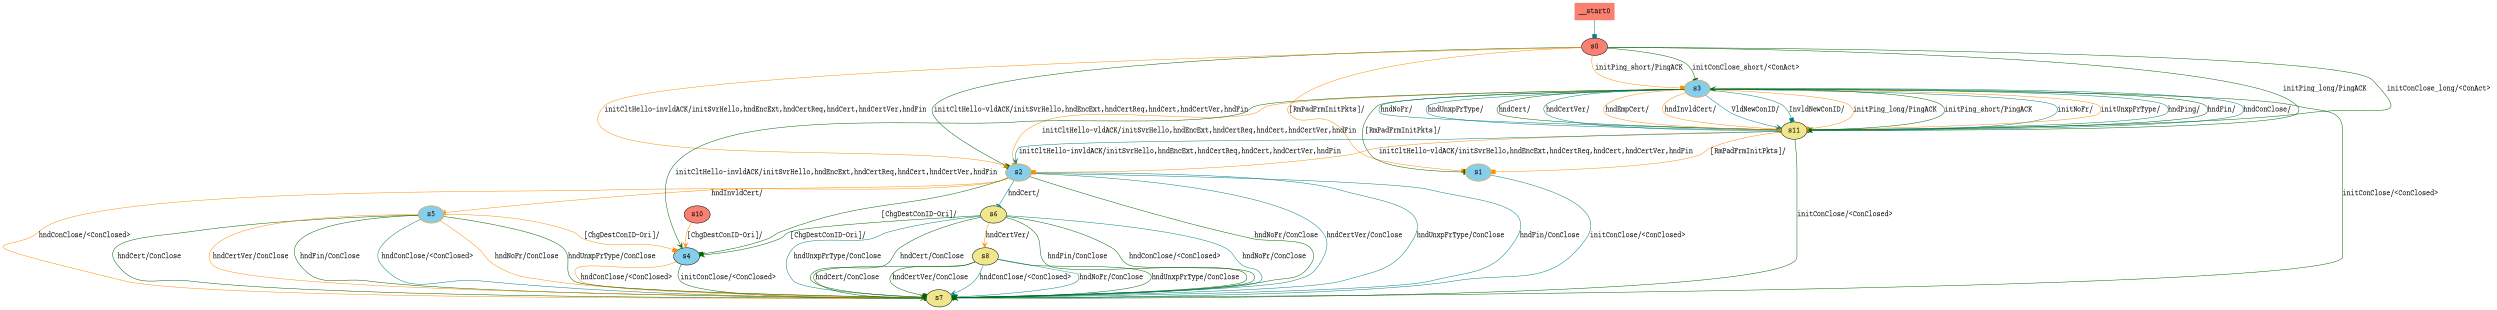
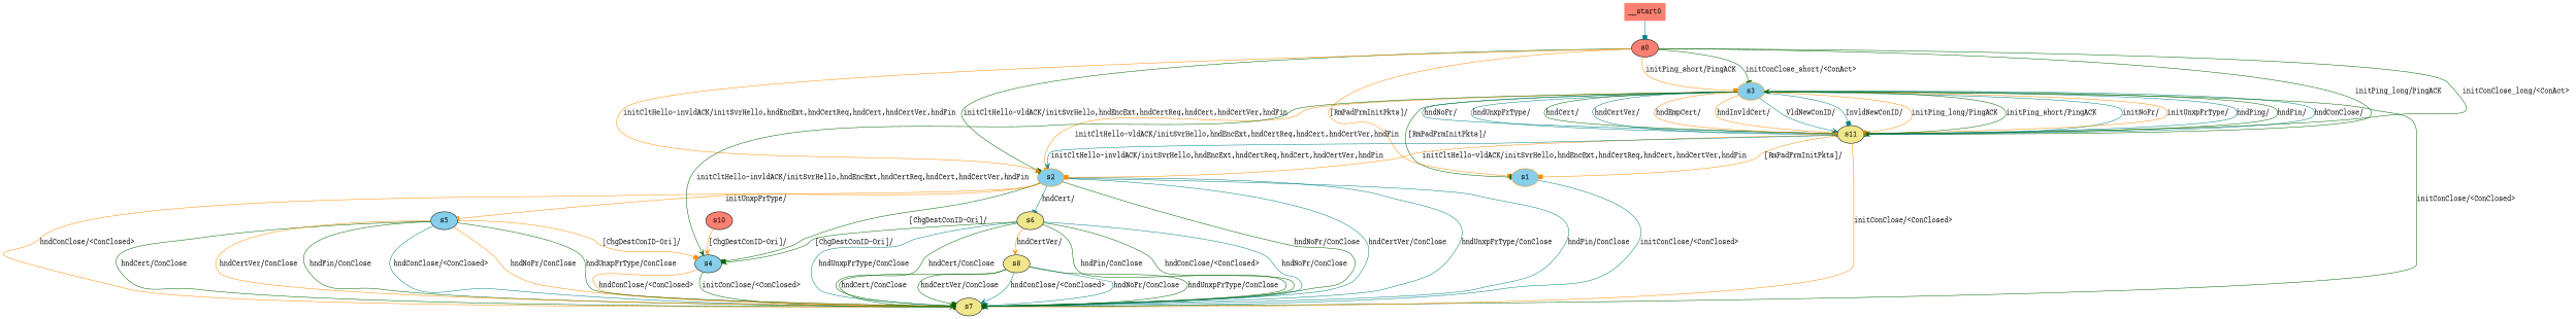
  digraph {
    fontname="Courier Prime"
    node [color=black fillcolor=skyblue fontname="Courier Prime" style=filled]
    edge [arrowhead=box color=darkgreen fontname="Courier Prime"]
    n1 [fillcolor=salmon label=s0]
    n2 [color=darkorange label=s1]
    n3 [color=darkorange label=s2]
    n4 [color=darkorange label=s3]
    n5 [fillcolor=khaki label=s11]
    n6 [fillcolor=khaki label=s7]
    n7 [label=s4]
-   n8 [color=darkorange label=s5]
+   n8 [label=s5]
    n9 [fillcolor=khaki label=s6]
    n10 [fillcolor=khaki label=s8]
    n11 [fillcolor=salmon label=s10]
    __start0 [color=darkorange fillcolor=salmon shape=none]
    n1 -> n2 [color=darkorange label="[RmPadFrmInitPkts]/ "]
    n1 -> n3 [label="initCltHello-vldACK/initSvrHello,hndEncExt,hndCertReq,hndCert,hndCertVer,hndFin "]
    n1 -> n3 [arrowhead=vee color=darkorange label="initCltHello-invldACK/initSvrHello,hndEncExt,hndCertReq,hndCert,hndCertVer,hndFin "]
    n1 -> n4 [color=darkorange label="initPing_short/PingACK "]
    n1 -> n4 [arrowhead=tee label="initConClose_short/<ConAct> "]
    n1 -> n5 [arrowhead=tee label="initPing_long/PingACK "]
    n1 -> n5 [label="initConClose_long/<ConAct> "]
    n2 -> n6 [color=teal label="initConClose/<ConClosed> "]
    n3 -> n6 [arrowhead=tee color=teal label="hndFin/ConClose "]
    n3 -> n6 [arrowhead=vee color=darkorange label="hndConClose/<ConClosed> "]
    n3 -> n6 [arrowhead=tee label="hndNoFr/ConClose "]
    n3 -> n6 [color=teal label="hndUnxpFrType/ConClose "]
    n3 -> n6 [color=teal label="hndCertVer/ConClose "]
    n3 -> n7 [label="[ChgDestConID-Ori]/ "]
-   n3 -> n8 [arrowhead=tee color=darkorange label="hndInvldCert/ "]
+   n3 -> n8 [arrowhead=tee color=darkorange label="initUnxpFrType/ "]
    n3 -> n9 [arrowhead=tee color=teal label="hndCert/ "]
    n4 -> n2 [arrowhead=tee label="[RmPadFrmInitPkts]/ "]
    n4 -> n3 [arrowhead=tee color=darkorange label="initCltHello-vldACK/initSvrHello,hndEncExt,hndCertReq,hndCert,hndCertVer,hndFin "]
    n4 -> n5 [arrowhead=vee color=teal label="initNoFr/ "]
    n4 -> n5 [color=darkorange label="initUnxpFrType/ "]
    n4 -> n5 [arrowhead=vee color=teal label="hndPing/ "]
    n4 -> n5 [label="hndFin/ "]
    n4 -> n5 [arrowhead=tee color=teal label="hndConClose/ "]
    n4 -> n5 [color=teal label="hndNoFr/ "]
    n4 -> n5 [arrowhead=vee color=teal label="hndUnxpFrType/ "]
    n4 -> n5 [arrowhead=tee label="hndCert/ "]
    n4 -> n5 [arrowhead=tee color=teal label="hndCertVer/ "]
    n4 -> n5 [arrowhead=tee color=darkorange label="hndEmpCert/ "]
    n4 -> n5 [arrowhead=vee color=darkorange label="hndInvldCert/ "]
    n4 -> n5 [arrowhead=vee color=teal label="VldNewConID/ "]
    n4 -> n5 [color=teal label="InvldNewConID/ "]
    n4 -> n5 [arrowhead=tee color=darkorange label="initPing_long/PingACK "]
    n4 -> n6 [arrowhead=vee label="initConClose/<ConClosed> "]
    n4 -> n7 [arrowhead=vee label="initCltHello-invldACK/initSvrHello,hndEncExt,hndCertReq,hndCert,hndCertVer,hndFin "]
    n5 -> n2 [color=darkorange label="[RmPadFrmInitPkts]/ "]
    n5 -> n3 [color=darkorange label="initCltHello-vldACK/initSvrHello,hndEncExt,hndCertReq,hndCert,hndCertVer,hndFin "]
    n5 -> n3 [arrowhead=vee color=teal label="initCltHello-invldACK/initSvrHello,hndEncExt,hndCertReq,hndCert,hndCertVer,hndFin "]
    n5 -> n4 [arrowhead=vee label="initPing_short/PingACK "]
-   n5 -> n6 [arrowhead=vee label="initConClose/<ConClosed> "]
+   n5 -> n6 [arrowhead=vee color=darkorange label="initConClose/<ConClosed> "]
    n7 -> n6 [arrowhead=vee label="initConClose/<ConClosed> "]
    n7 -> n6 [arrowhead=vee color=darkorange label="hndConClose/<ConClosed> "]
    n8 -> n6 [arrowhead=tee label="hndFin/ConClose "]
    n8 -> n6 [arrowhead=tee color=teal label="hndConClose/<ConClosed> "]
    n8 -> n6 [color=darkorange label="hndNoFr/ConClose "]
    n8 -> n6 [arrowhead=tee label="hndUnxpFrType/ConClose "]
    n8 -> n6 [arrowhead=tee label="hndCert/ConClose "]
    n8 -> n6 [arrowhead=tee color=darkorange label="hndCertVer/ConClose "]
    n8 -> n7 [color=darkorange label="[ChgDestConID-Ori]/ "]
    n9 -> n6 [label="hndFin/ConClose "]
    n9 -> n6 [arrowhead=vee label="hndConClose/<ConClosed> "]
    n9 -> n6 [color=teal label="hndNoFr/ConClose "]
    n9 -> n6 [color=teal label="hndUnxpFrType/ConClose "]
    n9 -> n6 [arrowhead=tee label="hndCert/ConClose "]
    n9 -> n7 [arrowhead=vee label="[ChgDestConID-Ori]/ "]
    n9 -> n10 [arrowhead=vee color=darkorange label="hndCertVer/ "]
    n10 -> n6 [arrowhead=vee color=teal label="hndConClose/<ConClosed> "]
    n10 -> n6 [arrowhead=vee color=teal label="hndNoFr/ConClose "]
    n10 -> n6 [label="hndUnxpFrType/ConClose "]
    n10 -> n6 [arrowhead=tee label="hndCert/ConClose "]
    n10 -> n6 [label="hndCertVer/ConClose "]
    n11 -> n7 [arrowhead=vee color=darkorange label="[ChgDestConID-Ori]/ "]
    __start0 -> n1 [color=teal]
  }
